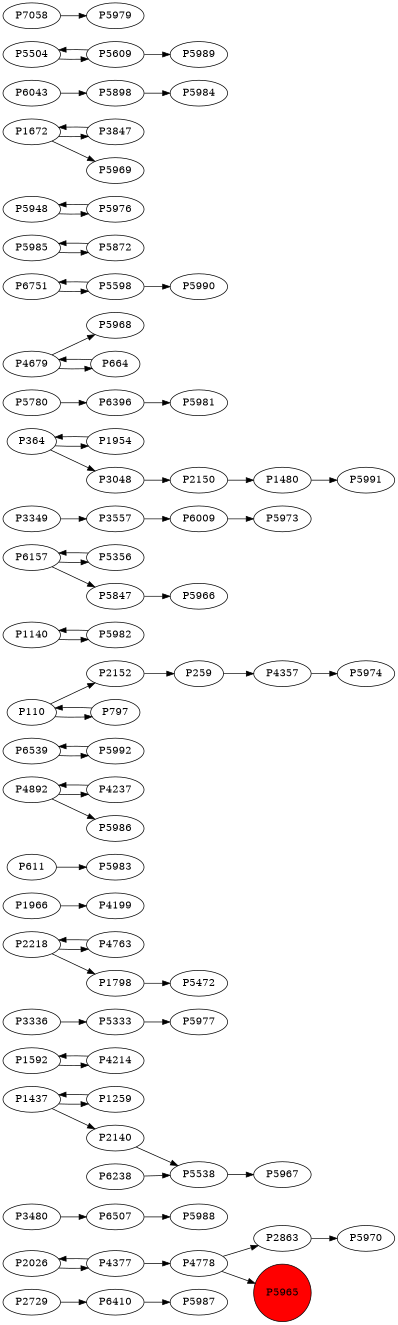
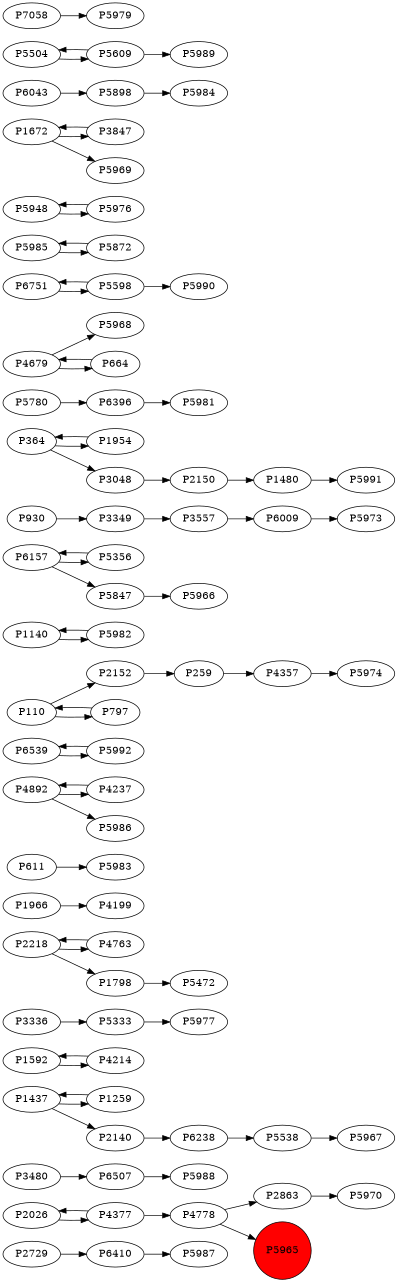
  digraph {
    rankdir=LR
    P2729
    P6410
    P5987
    P2026
    P4377
    P4778
    P2863
    P5965 [fillcolor=red shape=circle style=filled]
    P6507
    P5988
    P5538
    P5967
    P1592
    P4214
    P3336
    P5333
    P2218
    P4763
    P1798
    n20 [label=P5472]
    P1966
    P4199
    P3480
    P611
    P5983
    P4892
    P4237
    P5986
    P1259
    P1437
    P2140
    P6238
    P6539
    P5992
    P2152
    P259
    P4357
    P5974
    P1140
    P5982
    P5970
    P5977
    P110
    P797
    P6157
    P5356
    P5847
    P5966
    P3349
    P3557
    P6009
    P5973
    P2150
    P1480
    P5991
    P5780
    P6396
    P5981
    P3048
    P4679
    P5968
    P664
    P6751
    P5598
    P5990
    P1954
    P364
    P5985
    P5872
+   P930
    P5948
    P5976
    P1672
    P3847
    P5969
    P5898
    P5984
    P5504
    P5609
    P5989
    n81 [label=P7058]
    P5979
    P6043
    P2729 -> P6410
    P6410 -> P5987
    P2026 -> P4377
    P4377 -> P2026
    P4377 -> P4778
    P4778 -> P2863
    P4778 -> P5965
    P2863 -> P5970
    P6507 -> P5988
    P5538 -> P5967
    P1592 -> P4214
    P4214 -> P1592
    P3336 -> P5333
    P5333 -> P5977
    P2218 -> P4763
    P2218 -> P1798
    P4763 -> P2218
    P1798 -> n20
    P1966 -> P4199
    P3480 -> P6507
    P611 -> P5983
    P4892 -> P4237
    P4892 -> P5986
    P4237 -> P4892
    P1259 -> P1437
    P1437 -> P1259
    P1437 -> P2140
-   P2140 -> P5538
+   P2140 -> P6238
    P6238 -> P5538
    P6539 -> P5992
    P5992 -> P6539
    P2152 -> P259
    P259 -> P4357
    P4357 -> P5974
    P1140 -> P5982
    P5982 -> P1140
    P110 -> P2152
    P110 -> P797
    P797 -> P110
    P6157 -> P5356
    P6157 -> P5847
    P5356 -> P6157
    P5847 -> P5966
    P3349 -> P3557
    P3557 -> P6009
    P6009 -> P5973
    P2150 -> P1480
    P1480 -> P5991
    P5780 -> P6396
    P6396 -> P5981
    P3048 -> P2150
    P4679 -> P5968
    P4679 -> P664
    P664 -> P4679
    P6751 -> P5598
    P5598 -> P6751
    P5598 -> P5990
    P1954 -> P364
    P364 -> P3048
    P364 -> P1954
    P5985 -> P5872
    P5872 -> P5985
+   P930 -> P3349
    P5948 -> P5976
    P5976 -> P5948
    P1672 -> P3847
    P1672 -> P5969
    P3847 -> P1672
    P5898 -> P5984
    P5504 -> P5609
    P5609 -> P5504
    P5609 -> P5989
    n81 -> P5979
    P6043 -> P5898
  }
